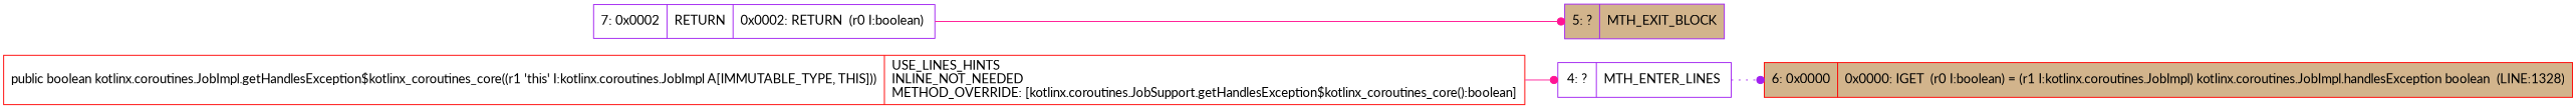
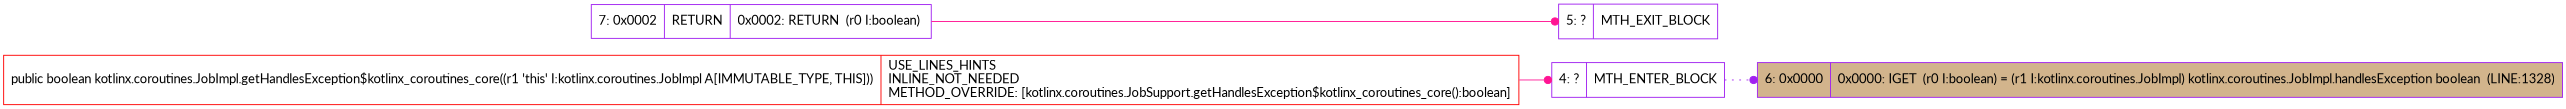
  digraph {
    fontname=Lato
    rankdir=LR
    node [color=purple fillcolor=white fontname=Lato shape=record style=filled]
    edge [arrowhead=dot color=deeppink fontname=Lato style=solid]
-   n1 [label="{4\:\ ?|MTH_ENTER_LINES\l}"]
-   n2 [color=red fillcolor=tan label="{6\:\ 0x0000|0x0000: IGET  (r0 I:boolean) = (r1 I:kotlinx.coroutines.JobImpl) kotlinx.coroutines.JobImpl.handlesException boolean  (LINE:1328)\l}"]
+   n1 [label="{4\:\ ?|MTH_ENTER_BLOCK\l}"]
+   n2 [fillcolor=tan label="{6\:\ 0x0000|0x0000: IGET  (r0 I:boolean) = (r1 I:kotlinx.coroutines.JobImpl) kotlinx.coroutines.JobImpl.handlesException boolean  (LINE:1328)\l}"]
    n3 [label="{7\:\ 0x0002|RETURN\l|0x0002: RETURN  (r0 I:boolean) \l}"]
-   n4 [fillcolor=tan label="{5\:\ ?|MTH_EXIT_BLOCK\l}"]
+   n4 [label="{5\:\ ?|MTH_EXIT_BLOCK\l}"]
    n5 [color=red label="{public boolean kotlinx.coroutines.JobImpl.getHandlesException$kotlinx_coroutines_core((r1 'this' I:kotlinx.coroutines.JobImpl A[IMMUTABLE_TYPE, THIS]))  | USE_LINES_HINTS\lINLINE_NOT_NEEDED\lMETHOD_OVERRIDE: [kotlinx.coroutines.JobSupport.getHandlesException$kotlinx_coroutines_core():boolean]\l}"]
    n1 -> n2 [color=purple style=dotted]
    n3 -> n4
    n5 -> n1
  }
